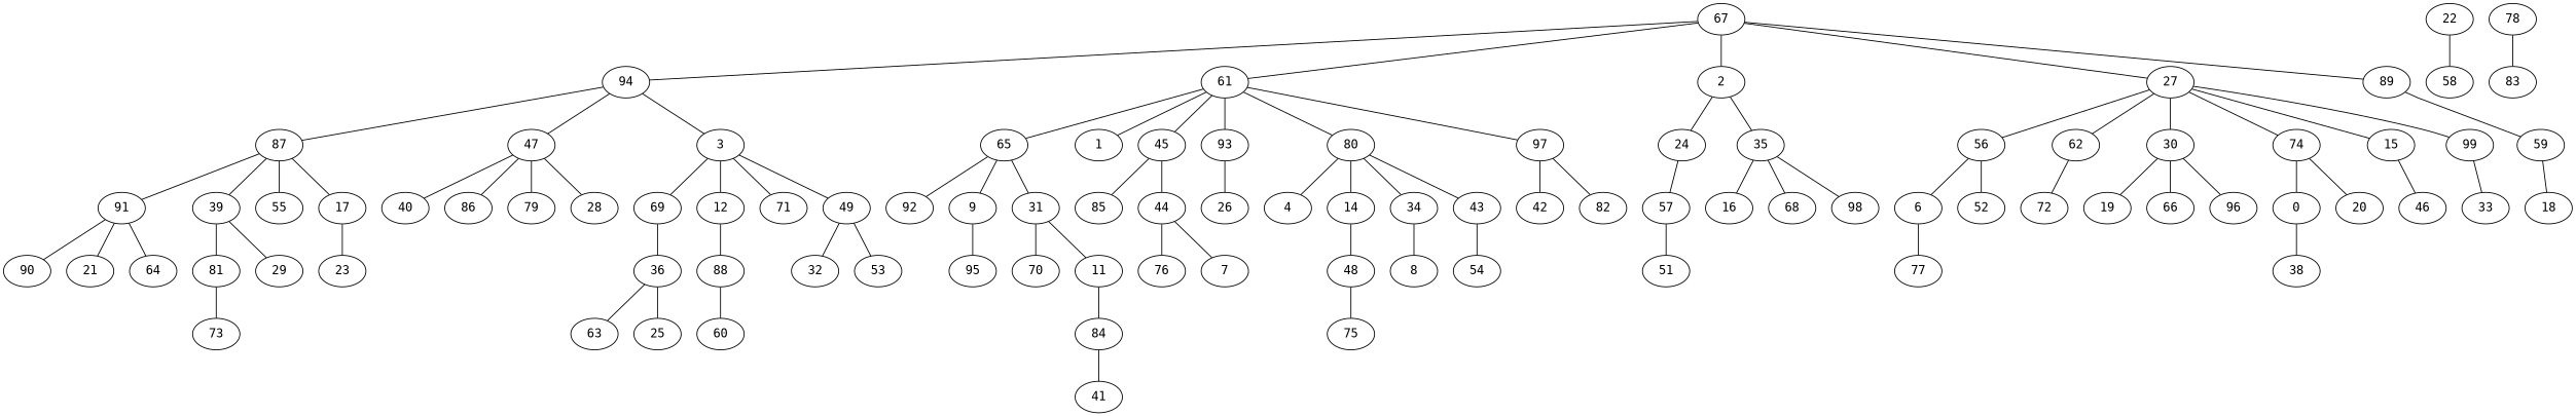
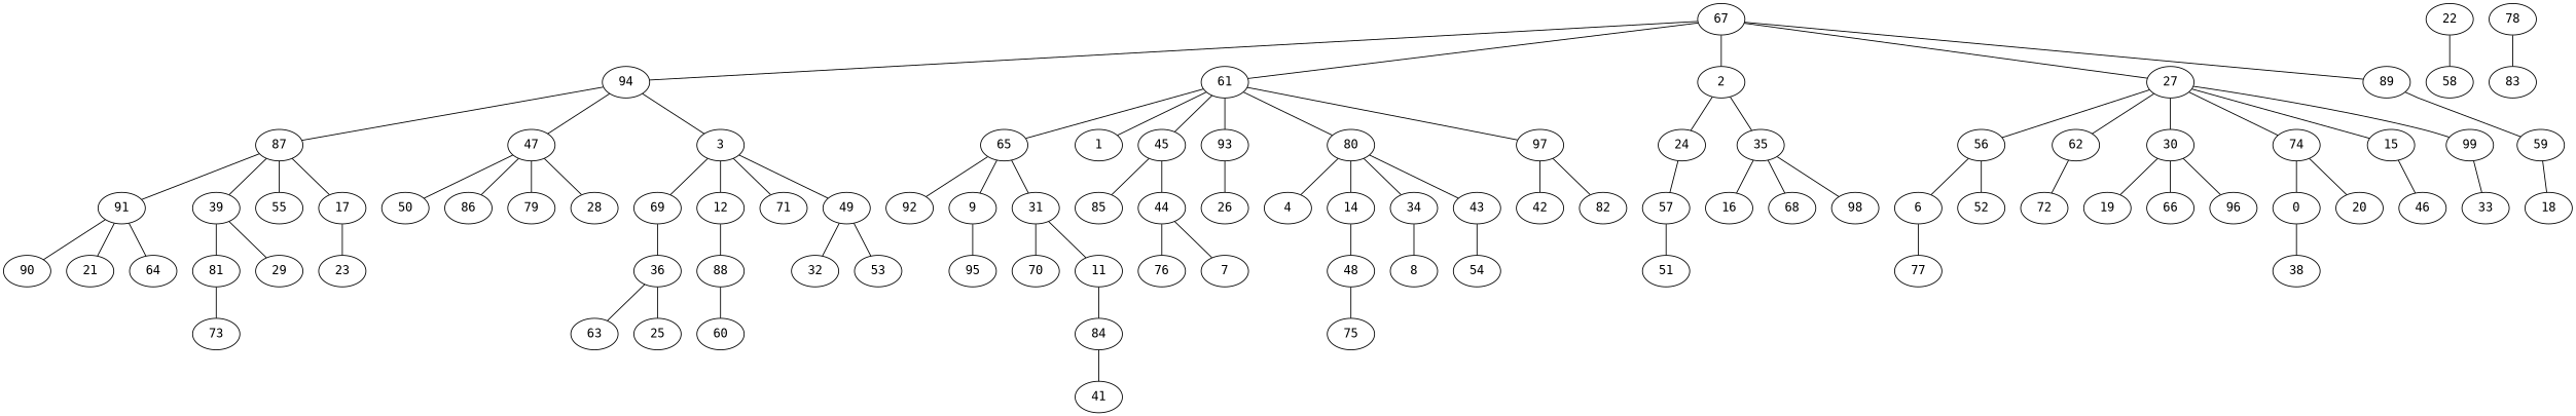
  graph {
    fontname="DejaVu Sans Mono"
    node [fontname="DejaVu Sans Mono"]
    edge [fontname="DejaVu Sans Mono"]
    67
    94
    61
    2
    27
    89
    87
    47
    3
    65
    1
    45
    93
    80
    97
    24
    35
    56
    62
    30
    74
    15
    99
    59
    91
    39
    55
    17
-   50 [label=40]
+   50
    86
    79
    28
    69
    12
    71
    49
    92
    9
    31
    85
    44
    26
    4
    14
    34
    43
    42
    82
    57
    16
    68
    98
    6
    52
    72
    19
    66
    96
    0
    20
    46
    33
    18
    90
    21
    64
    81
    29
    23
    36
    88
    32
    53
    95
    70
    11
    76
    7
    48
    8
    54
    51
    22
    58
    78
    83
    77
    38
    73
    63
    25
    60
    84
    75
    41
    67 -- 94
    67 -- 61
    67 -- 2
    67 -- 27
    67 -- 89
    94 -- 87
    94 -- 47
    94 -- 3
    61 -- 65
    61 -- 1
    61 -- 45
    61 -- 93
    61 -- 80
    61 -- 97
    2 -- 24
    2 -- 35
    27 -- 56
    27 -- 62
    27 -- 30
    27 -- 74
    27 -- 15
    27 -- 99
    89 -- 59
    87 -- 91
    87 -- 39
    87 -- 55
    87 -- 17
    47 -- 50
    47 -- 86
    47 -- 79
    47 -- 28
    3 -- 69
    3 -- 12
    3 -- 71
    3 -- 49
    65 -- 92
    65 -- 9
    65 -- 31
    45 -- 85
    45 -- 44
    93 -- 26
    80 -- 4
    80 -- 14
    80 -- 34
    80 -- 43
    97 -- 42
    97 -- 82
    24 -- 57
    35 -- 16
    35 -- 68
    35 -- 98
    56 -- 6
    56 -- 52
    62 -- 72
    30 -- 19
    30 -- 66
    30 -- 96
    74 -- 0
    74 -- 20
    15 -- 46
    99 -- 33
    59 -- 18
    91 -- 90
    91 -- 21
    91 -- 64
    39 -- 81
    39 -- 29
    17 -- 23
    69 -- 36
    12 -- 88
    49 -- 32
    49 -- 53
    9 -- 95
    31 -- 70
    31 -- 11
    44 -- 76
    44 -- 7
    14 -- 48
    34 -- 8
    43 -- 54
    57 -- 51
    6 -- 77
    0 -- 38
    81 -- 73
    36 -- 63
    36 -- 25
    88 -- 60
    11 -- 84
    48 -- 75
    22 -- 58
    78 -- 83
    84 -- 41
  }
